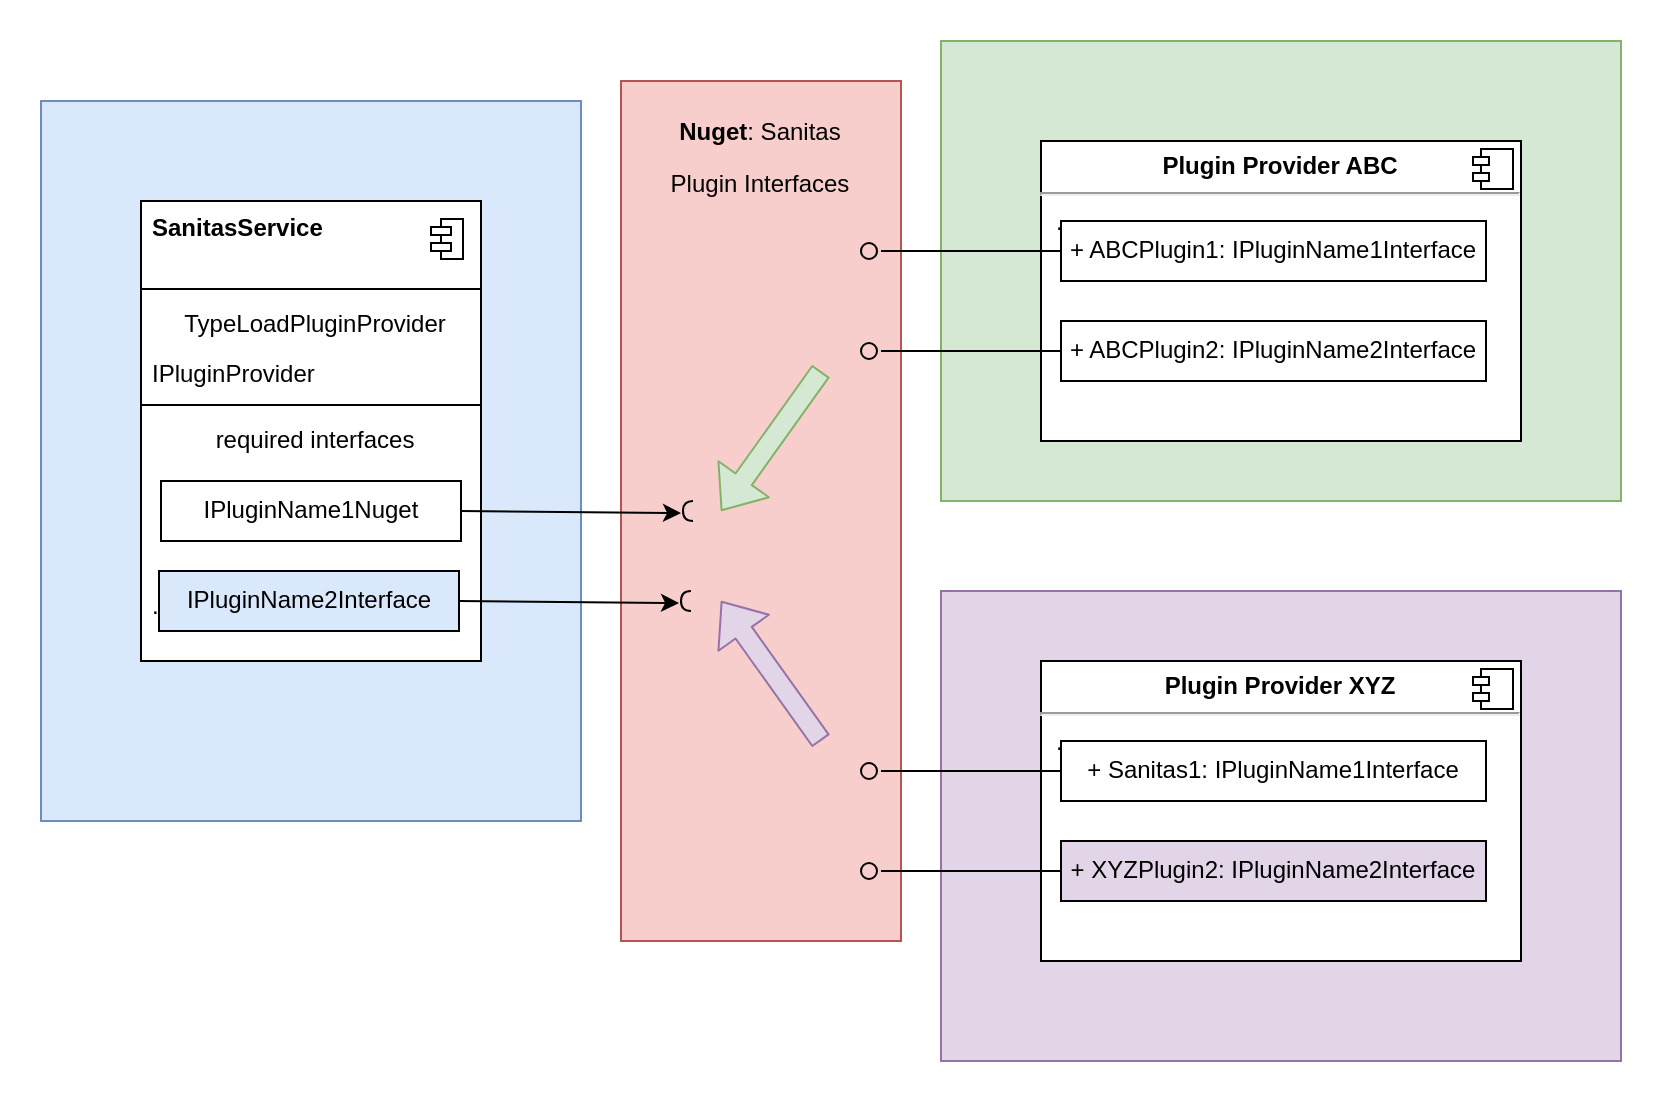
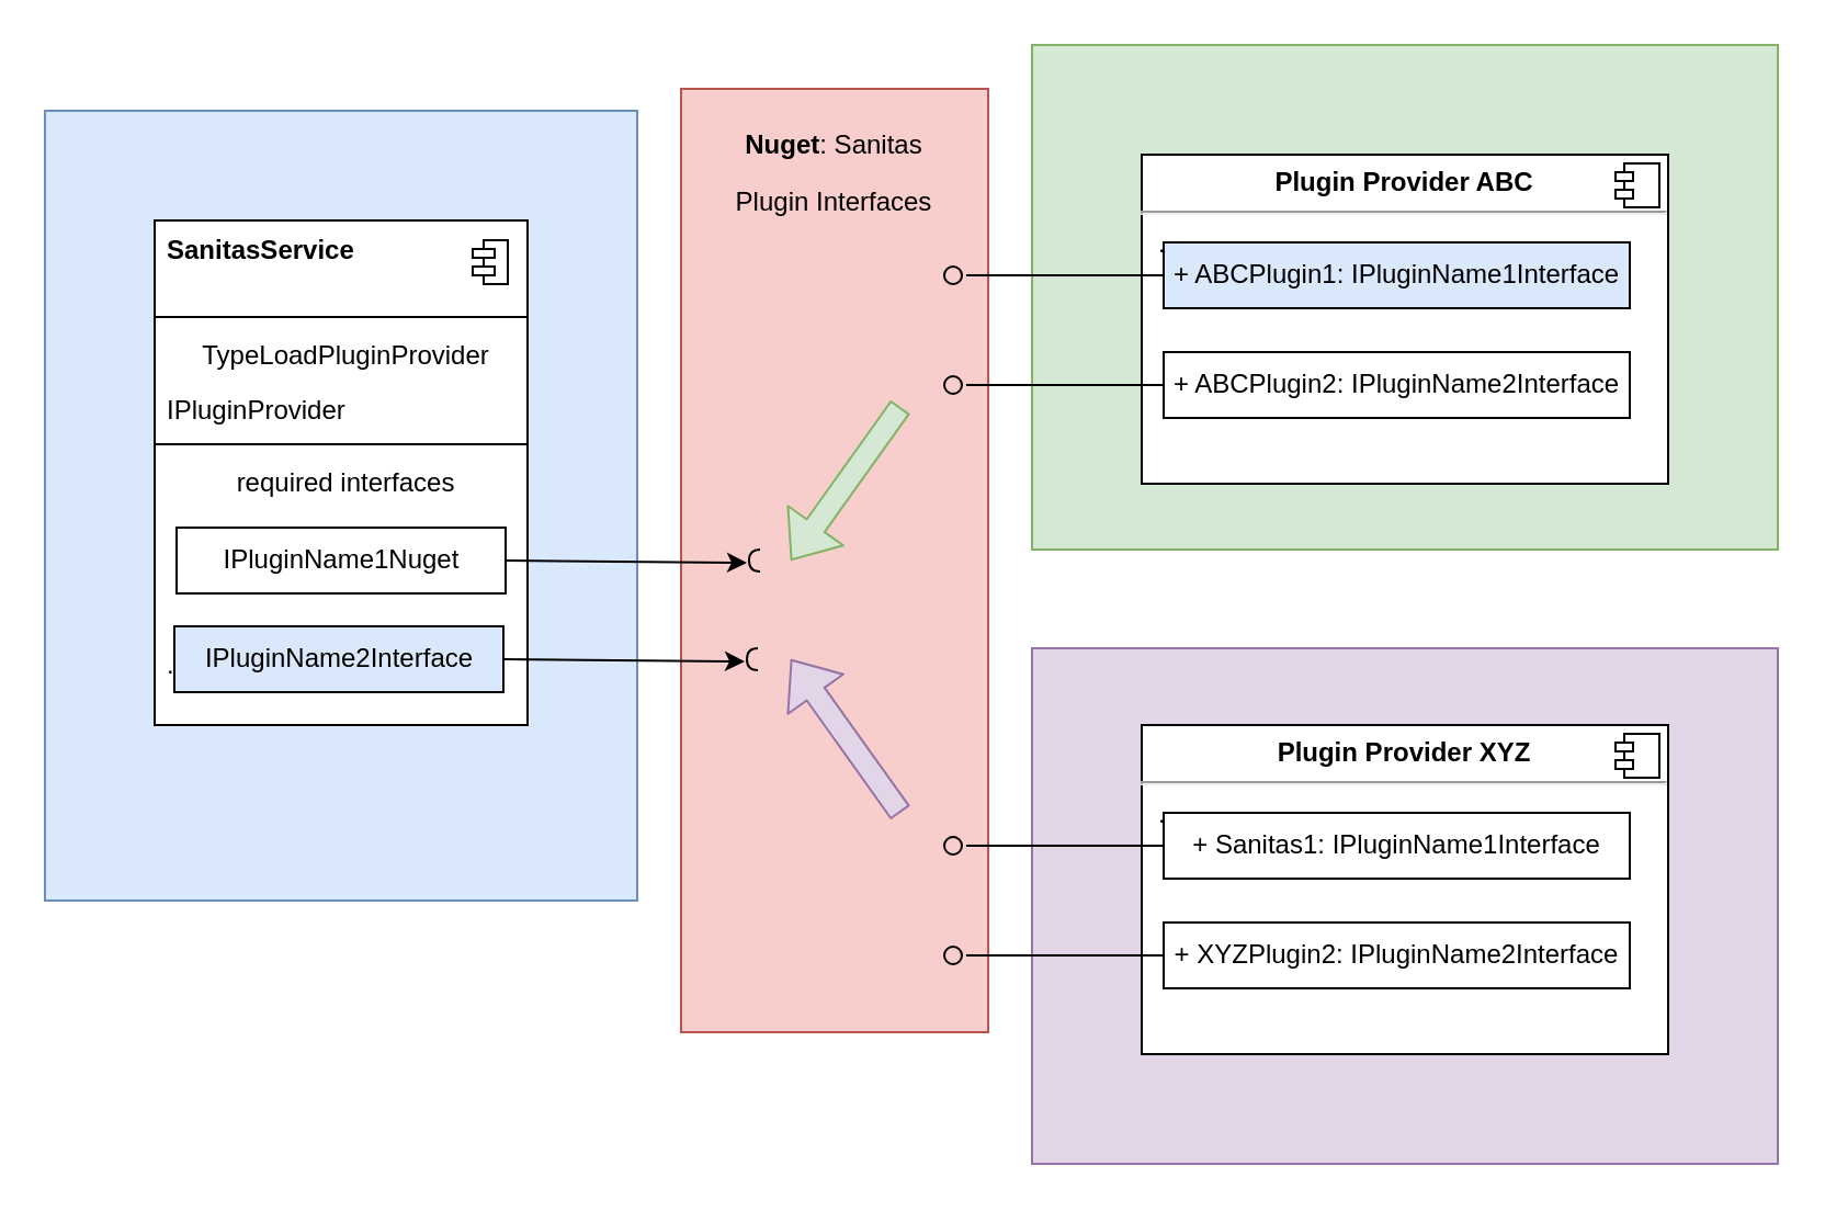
  <mxCell id="0" />
  <mxCell id="1" parent="0" />
  <mxCell id="2" value="&lt;div&gt;&lt;p&gt;&lt;b&gt;Nuget&lt;/b&gt;: Sanitas&lt;/p&gt;&lt;/div&gt;&lt;div&gt;&lt;p&gt;Plugin Interfaces&lt;/p&gt;&lt;/div&gt;" style="rounded=0;whiteSpace=wrap;html=1;verticalAlign=top;fillColor=#f8cecc;strokeColor=#b85450;" vertex="1" parent="1"><mxGeometry x="310" y="40" width="140" height="430" as="geometry" /></mxCell>
  <mxCell id="3" value="" style="rounded=0;whiteSpace=wrap;html=1;fillColor=#e1d5e7;strokeColor=#9673a6;" parent="1" vertex="1"><mxGeometry x="470" y="295" width="340" height="235" as="geometry" /></mxCell>
  <mxCell id="4" value="&lt;p style=&quot;margin: 0px ; margin-top: 6px ; text-align: center&quot;&gt;&lt;b&gt;Plugin Provider XYZ&lt;br&gt;&lt;/b&gt;&lt;/p&gt;&lt;hr&gt;&lt;p style=&quot;margin: 0px ; margin-left: 8px&quot;&gt;.&lt;/p&gt;" style="align=left;overflow=fill;html=1;dropTarget=0;" parent="1" vertex="1"><mxGeometry x="520" y="330" width="240" height="150" as="geometry" /></mxCell>
  <mxCell id="5" value="" style="shape=component;jettyWidth=8;jettyHeight=4;" parent="4" vertex="1"><mxGeometry x="1" width="20" height="20" relative="1" as="geometry"><mxPoint x="-24" y="4" as="offset" /></mxGeometry></mxCell>
  <mxCell id="6" value="+ Sanitas1: IPluginName1Interface" style="html=1;rounded=0;" parent="1" vertex="1"><mxGeometry x="530" y="370" width="212.5" height="30" as="geometry" /></mxCell>
  <mxCell id="7" value="" style="endArrow=none;html=1;rounded=0;align=center;verticalAlign=top;endFill=0;labelBackgroundColor=none;endSize=2;exitX=0;exitY=0.5;exitDx=0;exitDy=0;" parent="1" source="6" edge="1"><mxGeometry relative="1" as="geometry"><mxPoint x="440" y="385" as="targetPoint" /></mxGeometry></mxCell>
  <mxCell id="8" value="" style="ellipse;html=1;fontSize=11;align=center;fillColor=none;points=[];aspect=fixed;resizable=0;verticalAlign=bottom;labelPosition=center;verticalLabelPosition=top;flipH=1;" parent="1" vertex="1"><mxGeometry x="430" y="381" width="8" height="8" as="geometry" /></mxCell>
  <mxCell id="9" style="edgeStyle=none;rounded=0;orthogonalLoop=1;jettySize=auto;html=1;exitX=0.5;exitY=1;exitDx=0;exitDy=0;" parent="1" source="6" target="6" edge="1"><mxGeometry relative="1" as="geometry" /></mxCell>
  <mxCell id="10" value="" style="rounded=0;whiteSpace=wrap;html=1;fillColor=#dae8fc;strokeColor=#6c8ebf;" parent="1" vertex="1"><mxGeometry x="20" y="50" width="270" height="360" as="geometry" /></mxCell>
  <mxCell id="11" style="edgeStyle=none;rounded=0;orthogonalLoop=1;jettySize=auto;html=1;exitX=0.5;exitY=0;exitDx=0;exitDy=0;" parent="1" source="6" target="6" edge="1"><mxGeometry relative="1" as="geometry" /></mxCell>
- <mxCell id="12" value="+ XYZPlugin2: IPluginName2Interface" style="html=1;rounded=0;fillColor=#e1d5e7;" parent="1" vertex="1"><mxGeometry x="530" y="420" width="212.5" height="30" as="geometry" /></mxCell>
+ <mxCell id="12" value="+ XYZPlugin2: IPluginName2Interface" style="html=1;rounded=0;" parent="1" vertex="1"><mxGeometry x="530" y="420" width="212.5" height="30" as="geometry" /></mxCell>
  <mxCell id="13" value="" style="endArrow=none;html=1;rounded=0;align=center;verticalAlign=top;endFill=0;labelBackgroundColor=none;endSize=2;exitX=0;exitY=0.5;exitDx=0;exitDy=0;" parent="1" edge="1"><mxGeometry relative="1" as="geometry"><mxPoint x="530" y="435" as="sourcePoint" /><mxPoint x="440" y="435" as="targetPoint" /></mxGeometry></mxCell>
  <mxCell id="14" value="" style="ellipse;html=1;fontSize=11;align=center;fillColor=none;points=[];aspect=fixed;resizable=0;verticalAlign=bottom;labelPosition=center;verticalLabelPosition=top;flipH=1;" parent="1" vertex="1"><mxGeometry x="430" y="431" width="8" height="8" as="geometry" /></mxCell>
  <mxCell id="15" value="" style="shape=flexArrow;endArrow=classic;html=1;fillColor=#d5e8d4;strokeColor=#82b366;" parent="1" edge="1"><mxGeometry width="50" height="50" relative="1" as="geometry"><mxPoint x="410" y="185" as="sourcePoint" /><mxPoint x="360" y="255" as="targetPoint" /></mxGeometry></mxCell>
  <mxCell id="16" value="" style="shape=flexArrow;endArrow=classic;html=1;fillColor=#e1d5e7;strokeColor=#9673a6;" parent="1" edge="1"><mxGeometry width="50" height="50" relative="1" as="geometry"><mxPoint x="410" y="370" as="sourcePoint" /><mxPoint x="360" y="300" as="targetPoint" /></mxGeometry></mxCell>
  <mxCell id="17" value="" style="fontStyle=1;align=center;verticalAlign=top;childLayout=stackLayout;horizontal=1;horizontalStack=0;resizeParent=1;resizeParentMax=0;resizeLast=0;marginBottom=0;" parent="1" vertex="1"><mxGeometry x="70" y="100" width="170" height="230" as="geometry" /></mxCell>
  <mxCell id="18" value="&lt;b&gt;SanitasService&lt;/b&gt;" style="html=1;align=left;spacingLeft=4;verticalAlign=top;strokeColor=none;fillColor=none;" parent="17" vertex="1"><mxGeometry width="170" height="40" as="geometry" /></mxCell>
  <mxCell id="19" value="" style="shape=module;jettyWidth=10;jettyHeight=4;" parent="18" vertex="1"><mxGeometry x="1" width="16" height="20" relative="1" as="geometry"><mxPoint x="-25" y="9" as="offset" /></mxGeometry></mxCell>
  <mxCell id="20" value="" style="line;strokeWidth=1;fillColor=none;align=left;verticalAlign=middle;spacingTop=-1;spacingLeft=3;spacingRight=3;rotatable=0;labelPosition=right;points=[];portConstraint=eastwest;" parent="17" vertex="1"><mxGeometry y="40" width="170" height="8" as="geometry" /></mxCell>
  <mxCell id="21" value="TypeLoadPluginProvider" style="html=1;align=center;spacingLeft=4;verticalAlign=top;strokeColor=none;fillColor=none;" parent="17" vertex="1"><mxGeometry y="48" width="170" height="25" as="geometry" /></mxCell>
  <mxCell id="22" value="&lt;div&gt;IPluginProvider&lt;/div&gt;" style="html=1;align=left;spacingLeft=4;verticalAlign=top;strokeColor=none;fillColor=none;" parent="17" vertex="1"><mxGeometry y="73" width="170" height="25" as="geometry" /></mxCell>
  <mxCell id="23" value="" style="line;strokeWidth=1;fillColor=none;align=left;verticalAlign=middle;spacingTop=-1;spacingLeft=3;spacingRight=3;rotatable=0;labelPosition=right;points=[];portConstraint=eastwest;" parent="17" vertex="1"><mxGeometry y="98" width="170" height="8" as="geometry" /></mxCell>
  <mxCell id="24" value="required interfaces" style="html=1;align=center;spacingLeft=4;verticalAlign=top;strokeColor=none;fillColor=none;" parent="17" vertex="1"><mxGeometry y="106" width="170" height="25" as="geometry" /></mxCell>
  <mxCell id="25" value="&lt;div&gt;&lt;br&gt;&lt;/div&gt;&lt;div&gt;&lt;br&gt;&lt;/div&gt;&lt;div&gt;&lt;br&gt;&lt;/div&gt;&lt;div&gt;&lt;br&gt;&lt;/div&gt;&lt;div&gt;...&lt;br&gt;&lt;/div&gt;" style="html=1;align=left;spacingLeft=4;verticalAlign=top;strokeColor=none;fillColor=none;" parent="17" vertex="1"><mxGeometry y="131" width="170" height="99" as="geometry" /></mxCell>
  <mxCell id="26" style="edgeStyle=none;rounded=0;orthogonalLoop=1;jettySize=auto;html=1;exitX=1;exitY=0.5;exitDx=0;exitDy=0;entryX=1.2;entryY=0.6;entryDx=0;entryDy=0;entryPerimeter=0;" parent="1" source="27" target="28" edge="1"><mxGeometry relative="1" as="geometry" /></mxCell>
  <mxCell id="27" value="IPluginName1Nuget" style="html=1;rounded=0;" parent="1" vertex="1"><mxGeometry x="80" y="240" width="150" height="30" as="geometry" /></mxCell>
  <mxCell id="28" value="" style="shape=requiredInterface;html=1;fontSize=11;align=center;fillColor=none;points=[];aspect=fixed;resizable=0;verticalAlign=bottom;labelPosition=center;verticalLabelPosition=top;flipH=1;" parent="1" vertex="1"><mxGeometry x="341" y="250" width="5" height="10" as="geometry" /></mxCell>
  <mxCell id="29" style="edgeStyle=none;rounded=0;orthogonalLoop=1;jettySize=auto;html=1;exitX=1;exitY=0.5;exitDx=0;exitDy=0;entryX=1.2;entryY=0.6;entryDx=0;entryDy=0;entryPerimeter=0;" parent="1" source="30" target="31" edge="1"><mxGeometry relative="1" as="geometry" /></mxCell>
  <mxCell id="30" value="IPluginName2Interface" style="html=1;rounded=0;fillColor=#dae8fc;" parent="1" vertex="1"><mxGeometry x="79" y="285" width="150" height="30" as="geometry" /></mxCell>
  <mxCell id="31" value="" style="shape=requiredInterface;html=1;fontSize=11;align=center;fillColor=none;points=[];aspect=fixed;resizable=0;verticalAlign=bottom;labelPosition=center;verticalLabelPosition=top;flipH=1;" parent="1" vertex="1"><mxGeometry x="340" y="295" width="5" height="10" as="geometry" /></mxCell>
  <mxCell id="32" value="" style="rounded=0;whiteSpace=wrap;html=1;fillColor=#d5e8d4;strokeColor=#82b366;" parent="1" vertex="1"><mxGeometry x="470" y="20" width="340" height="230" as="geometry" /></mxCell>
  <mxCell id="33" value="&lt;p style=&quot;margin: 0px ; margin-top: 6px ; text-align: center&quot;&gt;&lt;b&gt;Plugin Provider ABC&lt;br&gt;&lt;/b&gt;&lt;/p&gt;&lt;hr&gt;&lt;p style=&quot;margin: 0px ; margin-left: 8px&quot;&gt;.&lt;/p&gt;" style="align=left;overflow=fill;html=1;dropTarget=0;" parent="1" vertex="1"><mxGeometry x="520" y="70" width="240" height="150" as="geometry" /></mxCell>
  <mxCell id="34" value="" style="shape=component;jettyWidth=8;jettyHeight=4;" parent="33" vertex="1"><mxGeometry x="1" width="20" height="20" relative="1" as="geometry"><mxPoint x="-24" y="4" as="offset" /></mxGeometry></mxCell>
- <mxCell id="35" value="+ ABCPlugin1: IPluginName1Interface" style="html=1;rounded=0;" parent="1" vertex="1"><mxGeometry x="530" y="110" width="212.5" height="30" as="geometry" /></mxCell>
+ <mxCell id="35" value="+ ABCPlugin1: IPluginName1Interface" style="html=1;rounded=0;fillColor=#dae8fc;" parent="1" vertex="1"><mxGeometry x="530" y="110" width="212.5" height="30" as="geometry" /></mxCell>
  <mxCell id="36" value="" style="endArrow=none;html=1;rounded=0;align=center;verticalAlign=top;endFill=0;labelBackgroundColor=none;endSize=2;exitX=0;exitY=0.5;exitDx=0;exitDy=0;" parent="1" source="35" edge="1"><mxGeometry relative="1" as="geometry"><mxPoint x="440" y="125" as="targetPoint" /></mxGeometry></mxCell>
  <mxCell id="37" value="" style="ellipse;html=1;fontSize=11;align=center;fillColor=none;points=[];aspect=fixed;resizable=0;verticalAlign=bottom;labelPosition=center;verticalLabelPosition=top;flipH=1;" parent="1" vertex="1"><mxGeometry x="430" y="121" width="8" height="8" as="geometry" /></mxCell>
  <mxCell id="38" style="edgeStyle=none;rounded=0;orthogonalLoop=1;jettySize=auto;html=1;exitX=0.5;exitY=1;exitDx=0;exitDy=0;" parent="1" source="35" target="35" edge="1"><mxGeometry relative="1" as="geometry" /></mxCell>
  <mxCell id="39" style="edgeStyle=none;rounded=0;orthogonalLoop=1;jettySize=auto;html=1;exitX=0.5;exitY=0;exitDx=0;exitDy=0;" parent="1" source="35" target="35" edge="1"><mxGeometry relative="1" as="geometry" /></mxCell>
  <mxCell id="40" value="+ ABCPlugin2: IPluginName2Interface" style="html=1;rounded=0;" parent="1" vertex="1"><mxGeometry x="530" y="160" width="212.5" height="30" as="geometry" /></mxCell>
  <mxCell id="41" value="" style="endArrow=none;html=1;rounded=0;align=center;verticalAlign=top;endFill=0;labelBackgroundColor=none;endSize=2;exitX=0;exitY=0.5;exitDx=0;exitDy=0;" parent="1" edge="1"><mxGeometry relative="1" as="geometry"><mxPoint x="530" y="175" as="sourcePoint" /><mxPoint x="440" y="175" as="targetPoint" /></mxGeometry></mxCell>
  <mxCell id="42" value="" style="ellipse;html=1;fontSize=11;align=center;fillColor=none;points=[];aspect=fixed;resizable=0;verticalAlign=bottom;labelPosition=center;verticalLabelPosition=top;flipH=1;" parent="1" vertex="1"><mxGeometry x="430" y="171" width="8" height="8" as="geometry" /></mxCell>
